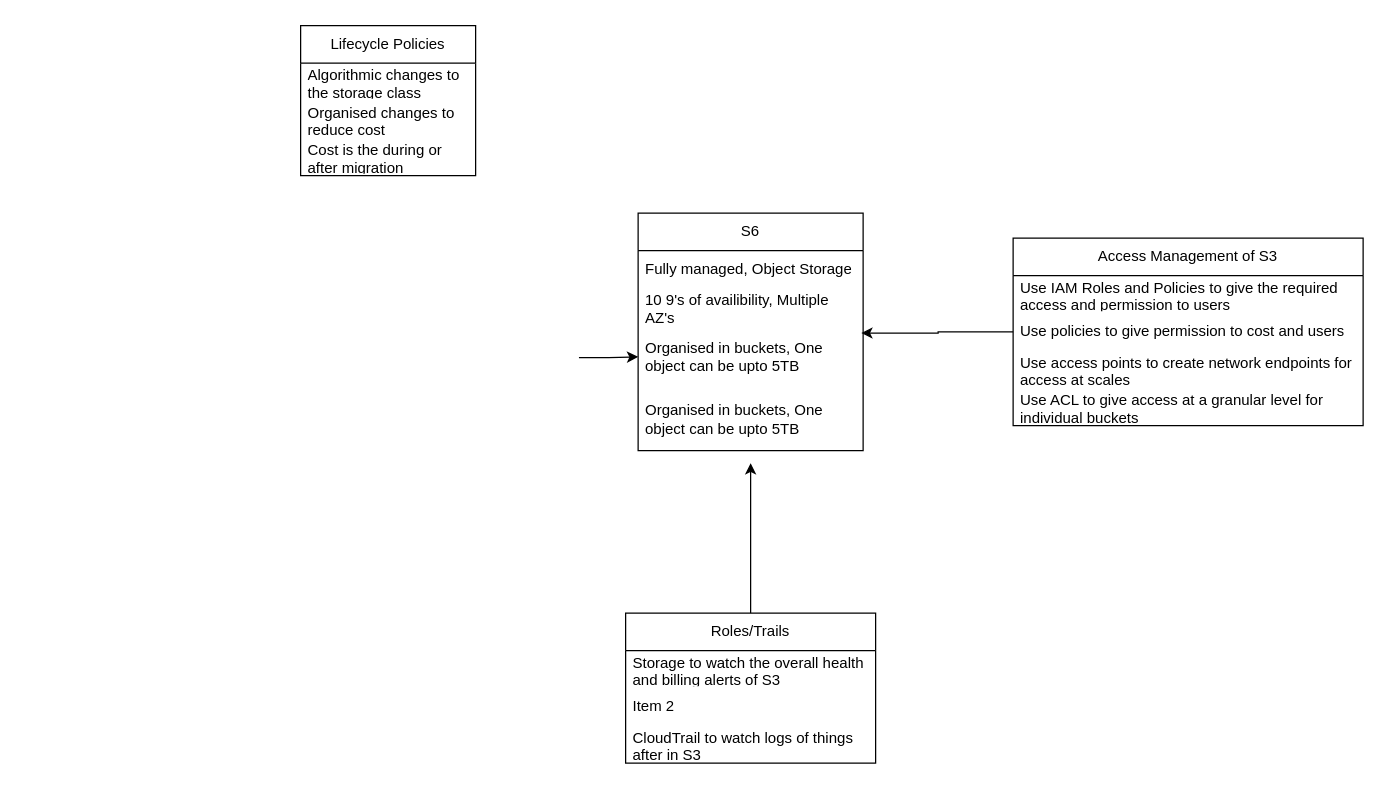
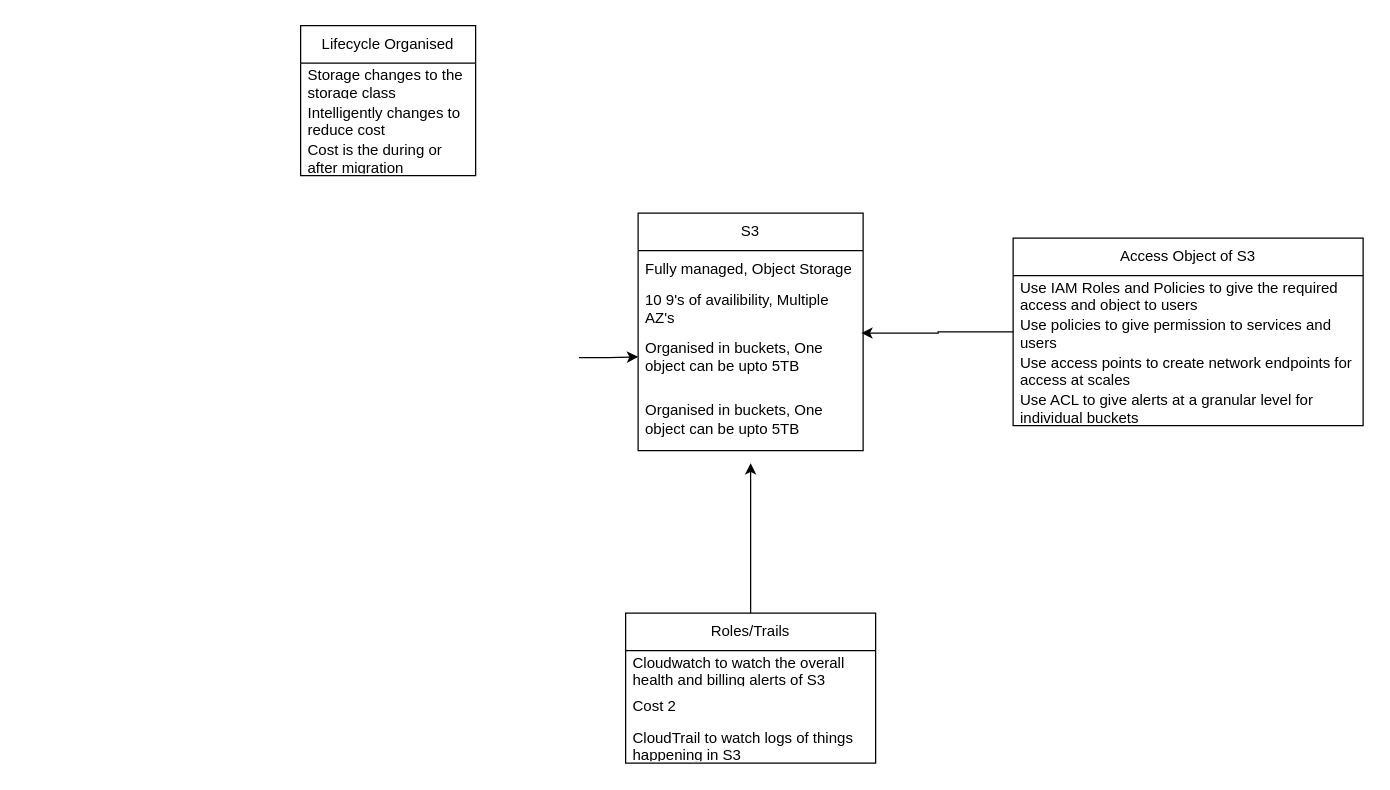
  <mxCell id="0" />
  <mxCell id="1" parent="0" />
- <mxCell id="2" value="S6" style="swimlane;fontStyle=0;childLayout=stackLayout;horizontal=1;startSize=30;horizontalStack=0;resizeParent=1;resizeParentMax=0;resizeLast=0;collapsible=1;marginBottom=0;whiteSpace=wrap;html=1;" vertex="1" parent="1"><mxGeometry x="510" y="170" width="180" height="190" as="geometry" /></mxCell>
+ <mxCell id="2" value="S3" style="swimlane;fontStyle=0;childLayout=stackLayout;horizontal=1;startSize=30;horizontalStack=0;resizeParent=1;resizeParentMax=0;resizeLast=0;collapsible=1;marginBottom=0;whiteSpace=wrap;html=1;" vertex="1" parent="1"><mxGeometry x="510" y="170" width="180" height="190" as="geometry" /></mxCell>
  <mxCell id="3" value="Fully managed, Object Storage" style="text;strokeColor=none;fillColor=none;align=left;verticalAlign=middle;spacingLeft=4;spacingRight=4;overflow=hidden;points=[[0,0.5],[1,0.5]];portConstraint=eastwest;rotatable=0;whiteSpace=wrap;html=1;" vertex="1" parent="2"><mxGeometry y="30" width="180" height="30" as="geometry" /></mxCell>
  <mxCell id="4" value="10 9's of availibility, Multiple AZ's" style="text;strokeColor=none;fillColor=none;align=left;verticalAlign=middle;spacingLeft=4;spacingRight=4;overflow=hidden;points=[[0,0.5],[1,0.5]];portConstraint=eastwest;rotatable=0;whiteSpace=wrap;html=1;" vertex="1" parent="2"><mxGeometry y="60" width="180" height="30" as="geometry" /></mxCell>
  <mxCell id="5" value="Organised in buckets, One object can be upto 5TB" style="text;strokeColor=none;fillColor=none;align=left;verticalAlign=middle;spacingLeft=4;spacingRight=4;overflow=hidden;points=[[0,0.5],[1,0.5]];portConstraint=eastwest;rotatable=0;whiteSpace=wrap;html=1;" vertex="1" parent="2"><mxGeometry y="90" width="180" height="50" as="geometry" /></mxCell>
  <mxCell id="6" value="Organised in buckets, One object can be upto 5TB" style="text;strokeColor=none;fillColor=none;align=left;verticalAlign=middle;spacingLeft=4;spacingRight=4;overflow=hidden;points=[[0,0.5],[1,0.5]];portConstraint=eastwest;rotatable=0;whiteSpace=wrap;html=1;" vertex="1" parent="2"><mxGeometry y="140" width="180" height="50" as="geometry" /></mxCell>
  <mxCell id="7" style="edgeStyle=orthogonalEdgeStyle;rounded=0;orthogonalLoop=1;jettySize=auto;html=1;entryX=0;entryY=0.5;entryDx=0;entryDy=0;" edge="1" parent="1" source="8" target="5"><mxGeometry relative="1" as="geometry" /></mxCell>
  <mxCell id="8" value="" style="shape=image;verticalLabelPosition=bottom;labelBackgroundColor=default;verticalAlign=top;aspect=fixed;imageAspect=0;image=https://zesty.co/wp-content/uploads/2022/04/S3_Cost_1.png;" vertex="1" parent="1"><mxGeometry x="20" y="180" width="442.66" height="211" as="geometry" /></mxCell>
- <mxCell id="9" value="Lifecycle Policies" style="swimlane;fontStyle=0;childLayout=stackLayout;horizontal=1;startSize=30;horizontalStack=0;resizeParent=1;resizeParentMax=0;resizeLast=0;collapsible=1;marginBottom=0;whiteSpace=wrap;html=1;" vertex="1" parent="1"><mxGeometry x="240" y="20" width="140" height="120" as="geometry" /></mxCell>
- <mxCell id="10" value="Algorithmic changes to the storage class" style="text;strokeColor=none;fillColor=none;align=left;verticalAlign=middle;spacingLeft=4;spacingRight=4;overflow=hidden;points=[[0,0.5],[1,0.5]];portConstraint=eastwest;rotatable=0;whiteSpace=wrap;html=1;" vertex="1" parent="9"><mxGeometry y="30" width="140" height="30" as="geometry" /></mxCell>
- <mxCell id="11" value="Organised changes to reduce cost" style="text;strokeColor=none;fillColor=none;align=left;verticalAlign=middle;spacingLeft=4;spacingRight=4;overflow=hidden;points=[[0,0.5],[1,0.5]];portConstraint=eastwest;rotatable=0;whiteSpace=wrap;html=1;" vertex="1" parent="9"><mxGeometry y="60" width="140" height="30" as="geometry" /></mxCell>
+ <mxCell id="9" value="Lifecycle Organised" style="swimlane;fontStyle=0;childLayout=stackLayout;horizontal=1;startSize=30;horizontalStack=0;resizeParent=1;resizeParentMax=0;resizeLast=0;collapsible=1;marginBottom=0;whiteSpace=wrap;html=1;" vertex="1" parent="1"><mxGeometry x="240" y="20" width="140" height="120" as="geometry" /></mxCell>
+ <mxCell id="10" value="Storage changes to the storage class" style="text;strokeColor=none;fillColor=none;align=left;verticalAlign=middle;spacingLeft=4;spacingRight=4;overflow=hidden;points=[[0,0.5],[1,0.5]];portConstraint=eastwest;rotatable=0;whiteSpace=wrap;html=1;" vertex="1" parent="9"><mxGeometry y="30" width="140" height="30" as="geometry" /></mxCell>
+ <mxCell id="11" value="Intelligently changes to reduce cost" style="text;strokeColor=none;fillColor=none;align=left;verticalAlign=middle;spacingLeft=4;spacingRight=4;overflow=hidden;points=[[0,0.5],[1,0.5]];portConstraint=eastwest;rotatable=0;whiteSpace=wrap;html=1;" vertex="1" parent="9"><mxGeometry y="60" width="140" height="30" as="geometry" /></mxCell>
  <mxCell id="12" value="Cost is the during or after migration" style="text;strokeColor=none;fillColor=none;align=left;verticalAlign=middle;spacingLeft=4;spacingRight=4;overflow=hidden;points=[[0,0.5],[1,0.5]];portConstraint=eastwest;rotatable=0;whiteSpace=wrap;html=1;" vertex="1" parent="9"><mxGeometry y="90" width="140" height="30" as="geometry" /></mxCell>
  <mxCell id="13" style="edgeStyle=orthogonalEdgeStyle;rounded=0;orthogonalLoop=1;jettySize=auto;html=1;entryX=0.992;entryY=0.119;entryDx=0;entryDy=0;entryPerimeter=0;" edge="1" parent="1" source="14" target="5"><mxGeometry relative="1" as="geometry" /></mxCell>
- <mxCell id="14" value="Access Management of S3" style="swimlane;fontStyle=0;childLayout=stackLayout;horizontal=1;startSize=30;horizontalStack=0;resizeParent=1;resizeParentMax=0;resizeLast=0;collapsible=1;marginBottom=0;whiteSpace=wrap;html=1;" vertex="1" parent="1"><mxGeometry x="810" y="190" width="280" height="150" as="geometry" /></mxCell>
- <mxCell id="15" value="Use IAM Roles and Policies to give the required access and permission to users" style="text;strokeColor=none;fillColor=none;align=left;verticalAlign=middle;spacingLeft=4;spacingRight=4;overflow=hidden;points=[[0,0.5],[1,0.5]];portConstraint=eastwest;rotatable=0;whiteSpace=wrap;html=1;" vertex="1" parent="14"><mxGeometry y="30" width="280" height="30" as="geometry" /></mxCell>
- <mxCell id="16" value="Use policies to give permission to cost and users" style="text;strokeColor=none;fillColor=none;align=left;verticalAlign=middle;spacingLeft=4;spacingRight=4;overflow=hidden;points=[[0,0.5],[1,0.5]];portConstraint=eastwest;rotatable=0;whiteSpace=wrap;html=1;" vertex="1" parent="14"><mxGeometry y="60" width="280" height="30" as="geometry" /></mxCell>
+ <mxCell id="14" value="Access Object of S3" style="swimlane;fontStyle=0;childLayout=stackLayout;horizontal=1;startSize=30;horizontalStack=0;resizeParent=1;resizeParentMax=0;resizeLast=0;collapsible=1;marginBottom=0;whiteSpace=wrap;html=1;" vertex="1" parent="1"><mxGeometry x="810" y="190" width="280" height="150" as="geometry" /></mxCell>
+ <mxCell id="15" value="Use IAM Roles and Policies to give the required access and object to users" style="text;strokeColor=none;fillColor=none;align=left;verticalAlign=middle;spacingLeft=4;spacingRight=4;overflow=hidden;points=[[0,0.5],[1,0.5]];portConstraint=eastwest;rotatable=0;whiteSpace=wrap;html=1;" vertex="1" parent="14"><mxGeometry y="30" width="280" height="30" as="geometry" /></mxCell>
+ <mxCell id="16" value="Use policies to give permission to services and users" style="text;strokeColor=none;fillColor=none;align=left;verticalAlign=middle;spacingLeft=4;spacingRight=4;overflow=hidden;points=[[0,0.5],[1,0.5]];portConstraint=eastwest;rotatable=0;whiteSpace=wrap;html=1;" vertex="1" parent="14"><mxGeometry y="60" width="280" height="30" as="geometry" /></mxCell>
  <mxCell id="17" value="Use access points to create network endpoints for access at scales&amp;nbsp;" style="text;strokeColor=none;fillColor=none;align=left;verticalAlign=middle;spacingLeft=4;spacingRight=4;overflow=hidden;points=[[0,0.5],[1,0.5]];portConstraint=eastwest;rotatable=0;whiteSpace=wrap;html=1;" vertex="1" parent="14"><mxGeometry y="90" width="280" height="30" as="geometry" /></mxCell>
- <mxCell id="18" value="Use ACL to give access at a granular level for individual buckets" style="text;strokeColor=none;fillColor=none;align=left;verticalAlign=middle;spacingLeft=4;spacingRight=4;overflow=hidden;points=[[0,0.5],[1,0.5]];portConstraint=eastwest;rotatable=0;whiteSpace=wrap;html=1;" vertex="1" parent="14"><mxGeometry y="120" width="280" height="30" as="geometry" /></mxCell>
+ <mxCell id="18" value="Use ACL to give alerts at a granular level for individual buckets" style="text;strokeColor=none;fillColor=none;align=left;verticalAlign=middle;spacingLeft=4;spacingRight=4;overflow=hidden;points=[[0,0.5],[1,0.5]];portConstraint=eastwest;rotatable=0;whiteSpace=wrap;html=1;" vertex="1" parent="14"><mxGeometry y="120" width="280" height="30" as="geometry" /></mxCell>
  <mxCell id="19" style="edgeStyle=orthogonalEdgeStyle;rounded=0;orthogonalLoop=1;jettySize=auto;html=1;" edge="1" parent="1" source="20"><mxGeometry relative="1" as="geometry"><mxPoint x="600" y="370" as="targetPoint" /></mxGeometry></mxCell>
  <mxCell id="20" value="Roles/Trails" style="swimlane;fontStyle=0;childLayout=stackLayout;horizontal=1;startSize=30;horizontalStack=0;resizeParent=1;resizeParentMax=0;resizeLast=0;collapsible=1;marginBottom=0;whiteSpace=wrap;html=1;" vertex="1" parent="1"><mxGeometry x="500" y="490" width="200" height="120" as="geometry" /></mxCell>
- <mxCell id="21" value="Storage to watch the overall health and billing alerts of S3" style="text;strokeColor=none;fillColor=none;align=left;verticalAlign=middle;spacingLeft=4;spacingRight=4;overflow=hidden;points=[[0,0.5],[1,0.5]];portConstraint=eastwest;rotatable=0;whiteSpace=wrap;html=1;" vertex="1" parent="20"><mxGeometry y="30" width="200" height="30" as="geometry" /></mxCell>
- <mxCell id="22" value="Item 2" style="text;strokeColor=none;fillColor=none;align=left;verticalAlign=middle;spacingLeft=4;spacingRight=4;overflow=hidden;points=[[0,0.5],[1,0.5]];portConstraint=eastwest;rotatable=0;whiteSpace=wrap;html=1;" vertex="1" parent="20"><mxGeometry y="60" width="200" height="30" as="geometry" /></mxCell>
- <mxCell id="23" value="CloudTrail to watch logs of things after in S3" style="text;strokeColor=none;fillColor=none;align=left;verticalAlign=middle;spacingLeft=4;spacingRight=4;overflow=hidden;points=[[0,0.5],[1,0.5]];portConstraint=eastwest;rotatable=0;whiteSpace=wrap;html=1;" vertex="1" parent="20"><mxGeometry y="90" width="200" height="30" as="geometry" /></mxCell>
+ <mxCell id="21" value="Cloudwatch to watch the overall health and billing alerts of S3" style="text;strokeColor=none;fillColor=none;align=left;verticalAlign=middle;spacingLeft=4;spacingRight=4;overflow=hidden;points=[[0,0.5],[1,0.5]];portConstraint=eastwest;rotatable=0;whiteSpace=wrap;html=1;" vertex="1" parent="20"><mxGeometry y="30" width="200" height="30" as="geometry" /></mxCell>
+ <mxCell id="22" value="Cost 2" style="text;strokeColor=none;fillColor=none;align=left;verticalAlign=middle;spacingLeft=4;spacingRight=4;overflow=hidden;points=[[0,0.5],[1,0.5]];portConstraint=eastwest;rotatable=0;whiteSpace=wrap;html=1;" vertex="1" parent="20"><mxGeometry y="60" width="200" height="30" as="geometry" /></mxCell>
+ <mxCell id="23" value="CloudTrail to watch logs of things happening in S3" style="text;strokeColor=none;fillColor=none;align=left;verticalAlign=middle;spacingLeft=4;spacingRight=4;overflow=hidden;points=[[0,0.5],[1,0.5]];portConstraint=eastwest;rotatable=0;whiteSpace=wrap;html=1;" vertex="1" parent="20"><mxGeometry y="90" width="200" height="30" as="geometry" /></mxCell>
